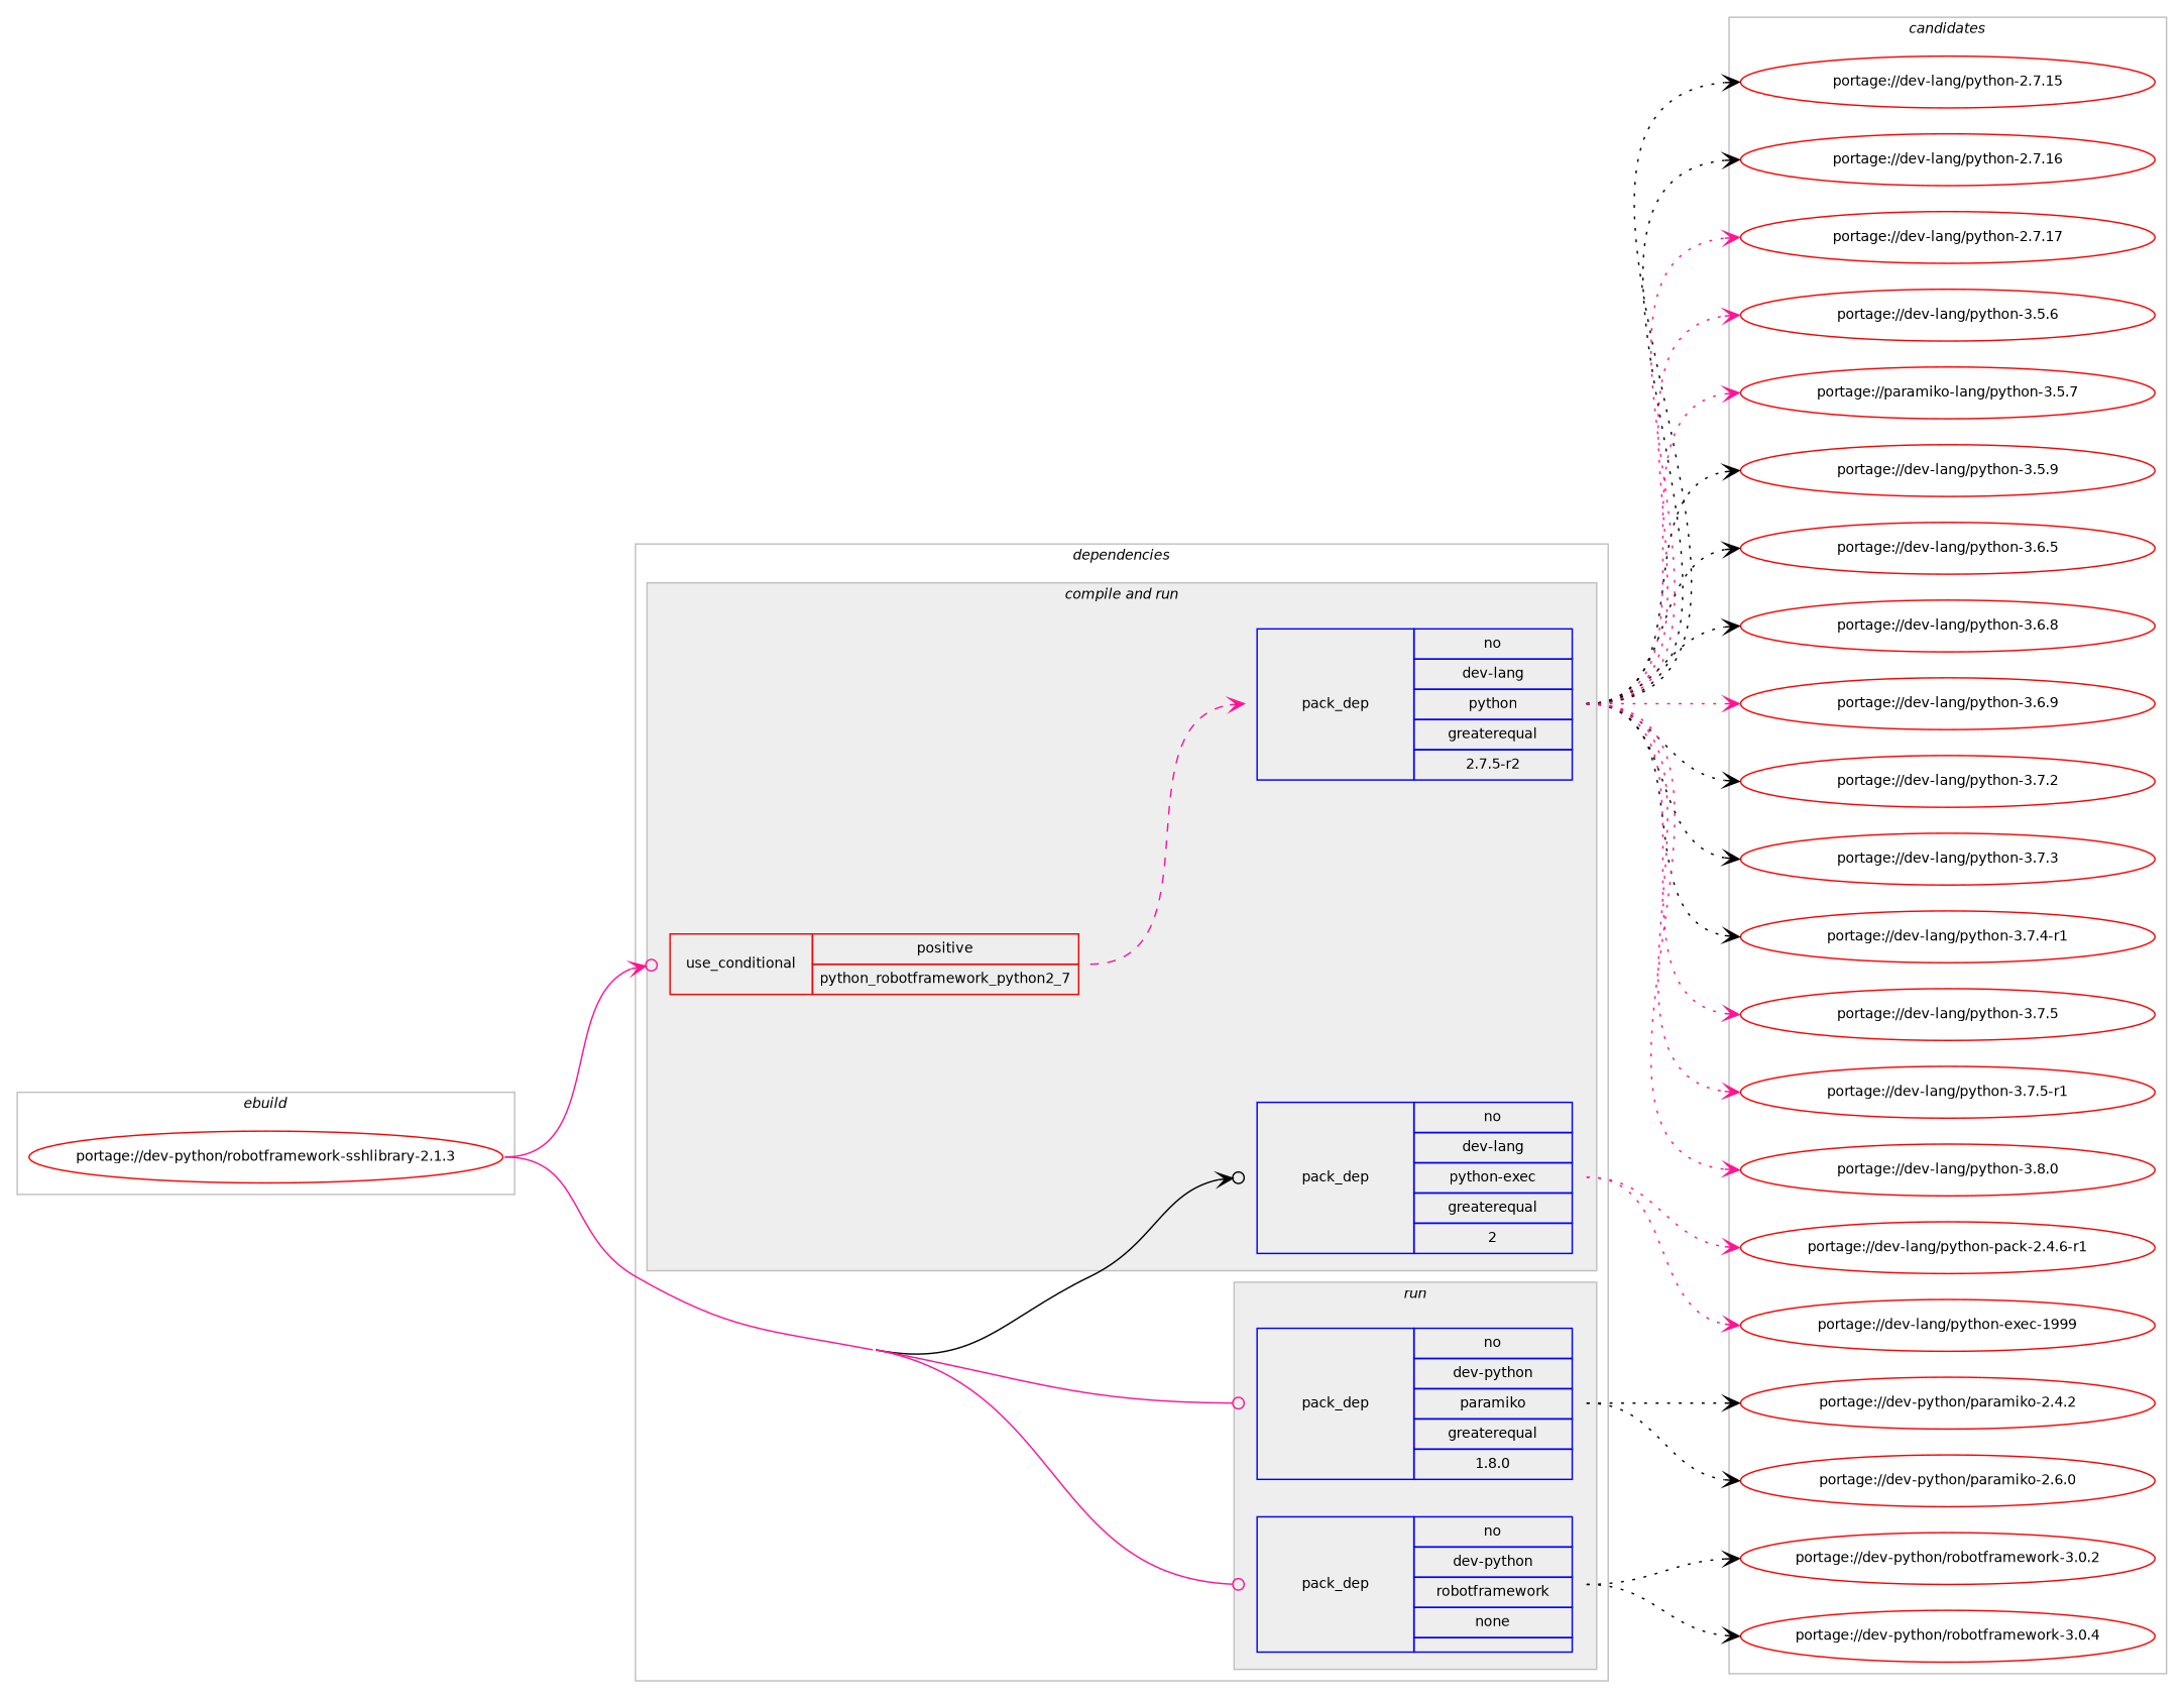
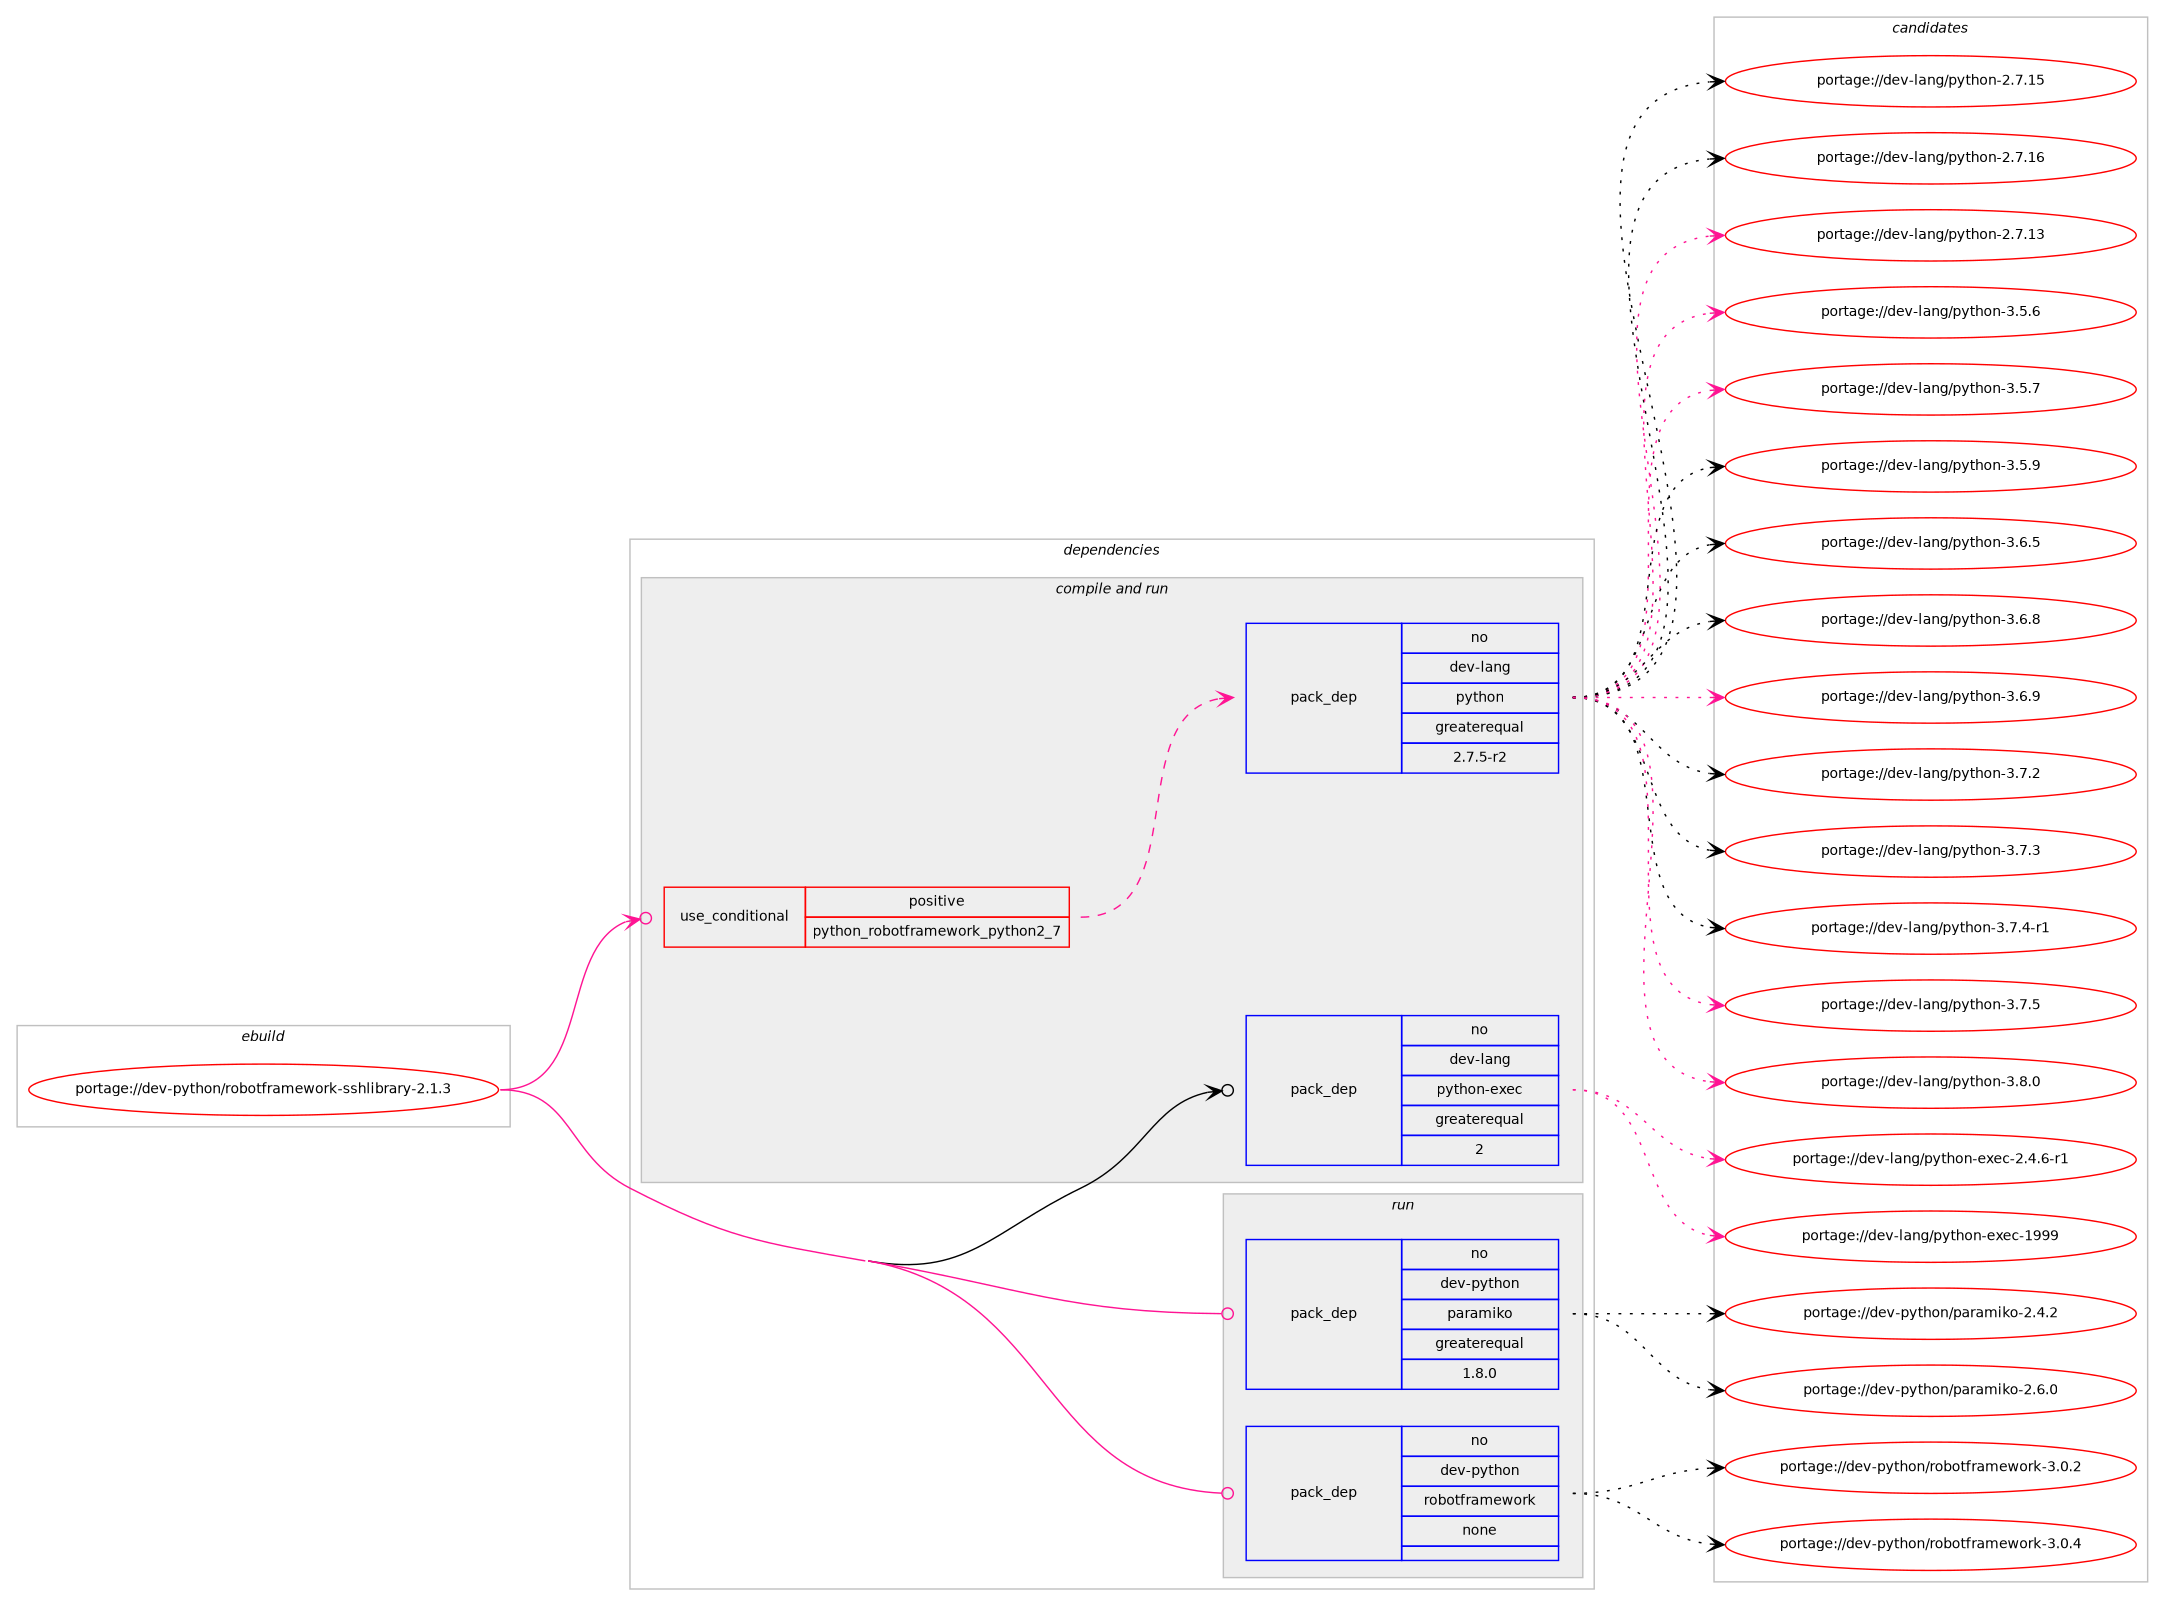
  digraph {
    compound=true
    concentrate=true
    fontname=Helvetica
    fontsize=10
    newrank=true
    rankdir=LR
    ranksep=1.5
    node [color=red fontname=Helvetica fontsize=10]
    edge [arrowhead=vee color=deeppink headport=w style=dotted tailport=e weight=100]
    n1 [label="portage://dev-python/robotframework-sshlibrary-2.1.3" width=4]
    n2 [color=blue label=<<TABLE BORDER="0" CELLBORDER="1" CELLSPACING="0" CELLPADDING="4" WIDTH="220"><TR><TD ROWSPAN="6" CELLPADDING="30">pack_dep</TD></TR><TR><TD WIDTH="110">no</TD></TR><TR><TD>dev-lang</TD></TR><TR><TD>python</TD></TR><TR><TD>greaterequal</TD></TR><TR><TD>2.7.5-r2</TD></TR></TABLE>> shape=none]
    n3 [label=<<TABLE BORDER="0" CELLBORDER="1" CELLSPACING="0" CELLPADDING="4"><TR><TD ROWSPAN="3" CELLPADDING="10">use_conditional</TD></TR><TR><TD>positive</TD></TR><TR><TD>python_robotframework_python2_7</TD></TR></TABLE>> shape=none]
    n4 [color=blue label=<<TABLE BORDER="0" CELLBORDER="1" CELLSPACING="0" CELLPADDING="4" WIDTH="220"><TR><TD ROWSPAN="6" CELLPADDING="30">pack_dep</TD></TR><TR><TD WIDTH="110">no</TD></TR><TR><TD>dev-lang</TD></TR><TR><TD>python-exec</TD></TR><TR><TD>greaterequal</TD></TR><TR><TD>2</TD></TR></TABLE>> shape=none]
    n5 [color=blue label=<<TABLE BORDER="0" CELLBORDER="1" CELLSPACING="0" CELLPADDING="4" WIDTH="220"><TR><TD ROWSPAN="6" CELLPADDING="30">pack_dep</TD></TR><TR><TD WIDTH="110">no</TD></TR><TR><TD>dev-python</TD></TR><TR><TD>paramiko</TD></TR><TR><TD>greaterequal</TD></TR><TR><TD>1.8.0</TD></TR></TABLE>> shape=none]
    n6 [color=blue label=<<TABLE BORDER="0" CELLBORDER="1" CELLSPACING="0" CELLPADDING="4" WIDTH="220"><TR><TD ROWSPAN="6" CELLPADDING="30">pack_dep</TD></TR><TR><TD WIDTH="110">no</TD></TR><TR><TD>dev-python</TD></TR><TR><TD>robotframework</TD></TR><TR><TD>none</TD></TR><TR><TD></TD></TR></TABLE>> shape=none]
    n7 [label="portage://dev-lang/python-2.7.15" width=4]
    n8 [label="portage://dev-lang/python-2.7.16" width=4]
-   n9 [label="portage://dev-lang/python-2.7.17" width=4]
+   n9 [label="portage://dev-lang/python-2.7.13" width=4]
    n10 [label="portage://dev-lang/python-3.5.6" width=4]
-   n11 [label="portage://paramiko-lang/python-3.5.7" width=4]
+   n11 [label="portage://dev-lang/python-3.5.7" width=4]
    n12 [label="portage://dev-lang/python-3.5.9" width=4]
    n13 [label="portage://dev-lang/python-3.6.5" width=4]
    n14 [label="portage://dev-lang/python-3.6.8" width=4]
    n15 [label="portage://dev-lang/python-3.6.9" width=4]
    n16 [label="portage://dev-lang/python-3.7.2" width=4]
    n17 [label="portage://dev-lang/python-3.7.3" width=4]
    n18 [label="portage://dev-lang/python-3.7.4-r1" width=4]
    n19 [label="portage://dev-lang/python-3.7.5" width=4]
-   n20 [label="portage://dev-lang/python-3.7.5-r1" width=4]
    n21 [label="portage://dev-lang/python-3.8.0" width=4]
-   n22 [label="portage://dev-lang/python-pack-2.4.6-r1" width=4]
+   n22 [label="portage://dev-lang/python-exec-2.4.6-r1" width=4]
    n23 [label="portage://dev-lang/python-exec-1999" width=4]
    n24 [label="portage://dev-python/paramiko-2.4.2" width=4]
    n25 [label="portage://dev-python/paramiko-2.6.0" width=4]
    n26 [label="portage://dev-python/robotframework-3.0.2" width=4]
    n27 [label="portage://dev-python/robotframework-3.0.4" width=4]
    subgraph cluster_1 {
      color=gray
      label=<<i>ebuild</i>>
      rank=same
      n1
    }
    subgraph cluster_2 {
      color=gray
      label=<<i>dependencies</i>>
      subgraph cluster_3 {
        color=gray
        fillcolor="#eeeeee"
        label=<<i>compile</i>>
        style=filled
      }
      subgraph cluster_4 {
        color=gray
        fillcolor="#eeeeee"
        label=<<i>compile and run</i>>
        style=filled
        subgraph sub_5 {
          color=gray
          fillcolor="#eeeeee"
          label=<<i>compile and run</i>>
          style=filled
          n3
          subgraph sub_6 {
            color=gray
            fillcolor="#eeeeee"
            label=<<i>compile and run</i>>
            style=filled
            n2
          }
        }
        subgraph sub_7 {
          color=gray
          fillcolor="#eeeeee"
          label=<<i>compile and run</i>>
          style=filled
          n4
        }
      }
      subgraph cluster_8 {
        color=gray
        fillcolor="#eeeeee"
        label=<<i>run</i>>
        style=filled
        subgraph sub_9 {
          color=gray
          fillcolor="#eeeeee"
          label=<<i>run</i>>
          style=filled
          n5
        }
        subgraph sub_10 {
          color=gray
          fillcolor="#eeeeee"
          label=<<i>run</i>>
          style=filled
          n6
        }
      }
    }
    subgraph cluster_11 {
      color=gray
      label=<<i>candidates</i>>
      rank=same
      subgraph sub_12 {
        color=black
        label=<<i>candidates</i>>
        nodesep=1
        rank=same
        n7
        n8
        n9
        n10
        n11
        n12
        n13
        n14
        n15
        n16
        n17
        n18
        n19
-       n20
        n21
      }
      subgraph sub_13 {
        color=black
        label=<<i>candidates</i>>
        nodesep=1
        rank=same
        n22
        n23
      }
      subgraph sub_14 {
        color=black
        label=<<i>candidates</i>>
        nodesep=1
        rank=same
        n24
        n25
      }
      subgraph sub_15 {
        color=black
        label=<<i>candidates</i>>
        nodesep=1
        rank=same
        n26
        n27
      }
    }
    n1 -> n3 [arrowhead=odotvee style=solid weight=20]
    n1 -> n4 [arrowhead=odotvee color=black style=solid weight=20]
    n1 -> n5 [arrowhead=odot style=solid weight=20]
    n1 -> n6 [arrowhead=odot style=solid weight=20]
    n2 -> n7 [color=black]
    n2 -> n8 [color=black]
    n2 -> n9
    n2 -> n10
    n2 -> n11
    n2 -> n12 [color=black]
    n2 -> n13 [color=black]
    n2 -> n14 [color=black]
    n2 -> n15
    n2 -> n16 [color=black]
    n2 -> n17 [color=black]
    n2 -> n18 [color=black]
    n2 -> n19
-   n2 -> n20
    n2 -> n21
    n3 -> n2 [style=dashed weight=20]
    n4 -> n22
    n4 -> n23
    n5 -> n24 [color=black]
    n5 -> n25 [color=black]
    n6 -> n26 [color=black]
    n6 -> n27 [color=black]
  }
